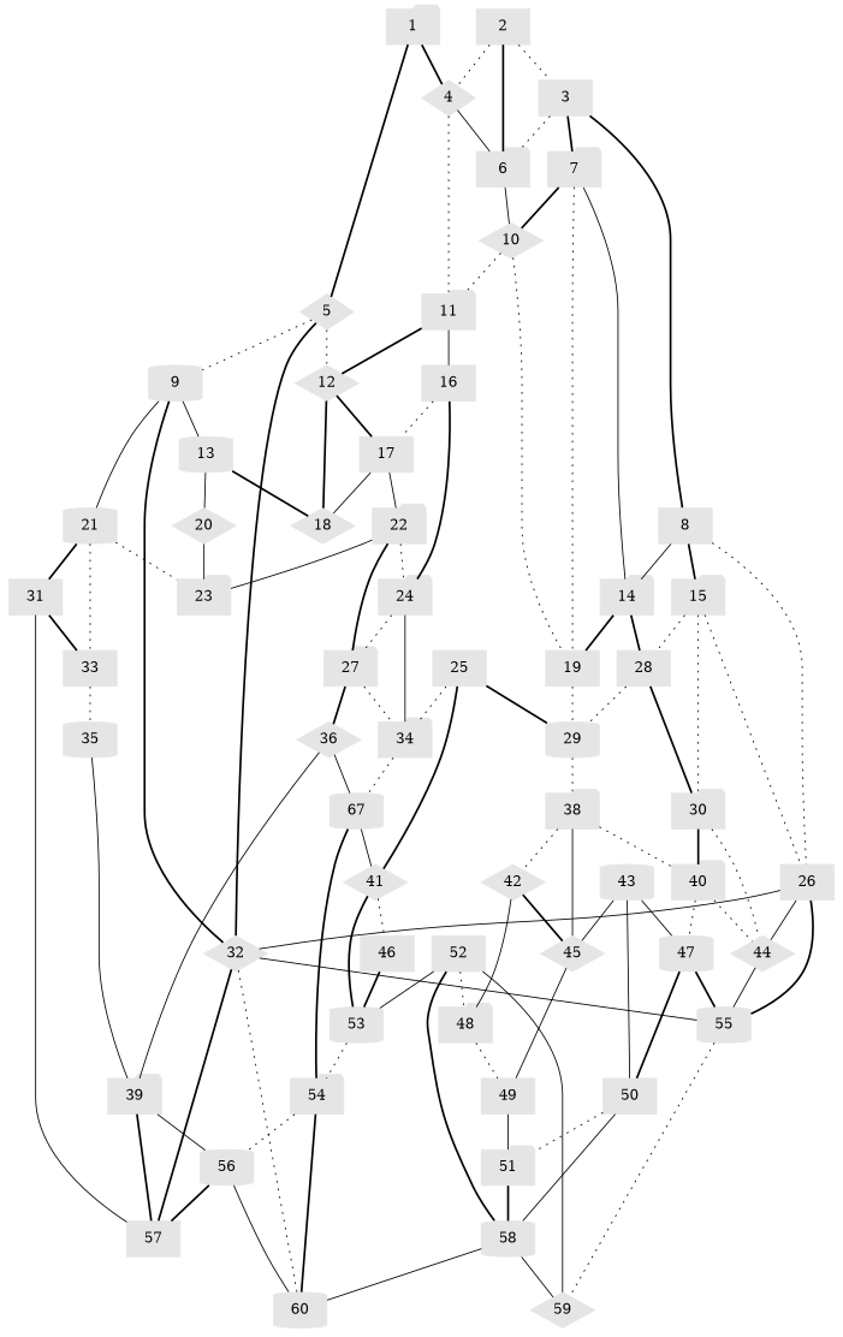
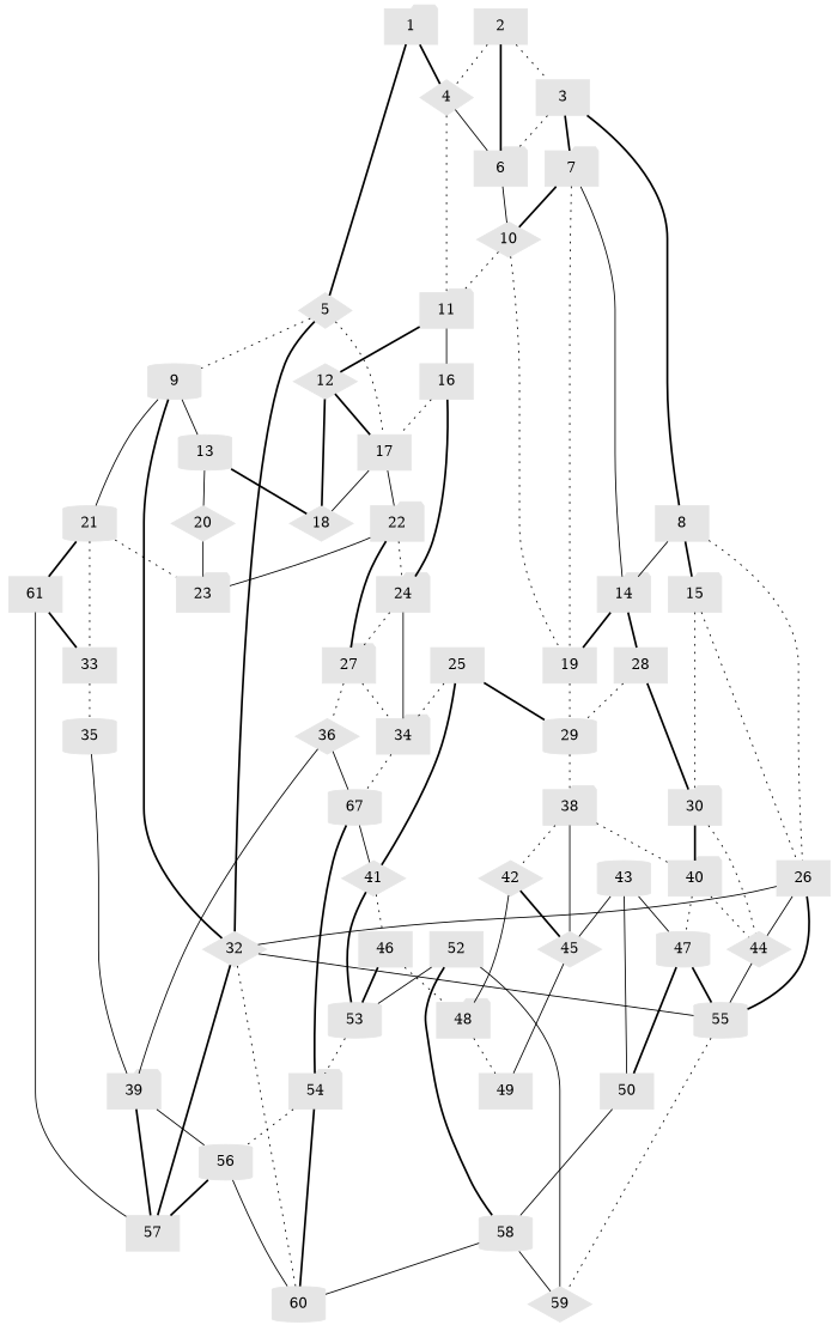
  graph {
    node [color=gray90 shape=folder style=filled]
    edge [style=dotted weight=1.0]
    4 [shape=diamond]
    1
    5 [shape=diamond]
    6
    11
    9 [shape=cylinder]
    12 [shape=diamond]
    32 [shape=diamond]
    2 [shape=box]
    3 [shape=box]
    7
    8 [shape=box]
    10 [shape=diamond]
    14
    19 [shape=box]
    15
    26 [shape=box]
    16 [shape=box]
    13 [shape=cylinder]
    21 [shape=cylinder]
    17 [shape=box]
    18 [shape=diamond]
    55 [shape=cylinder]
    57 [shape=box]
    60 [shape=cylinder]
    28 [shape=box]
    29 [shape=cylinder]
    30
    44 [shape=diamond]
    20 [shape=diamond]
    23
-   31 [shape=box]
+   31 [shape=box label=61]
    33 [shape=box]
    24
    22
    40
    27
    34
    38
    35 [shape=cylinder]
    36 [shape=diamond]
    n42 [label=67 shape=cylinder]
    25 [shape=box]
    41 [shape=diamond]
    46 [shape=box]
    53 [shape=cylinder]
    59 [shape=diamond]
    39
    42 [shape=diamond]
    45 [shape=diamond]
    47 [shape=cylinder]
    54
    56 [shape=cylinder]
    48
    49 [shape=box]
    50 [shape=box]
    43 [shape=cylinder]
-   51
    58 [shape=cylinder]
    52 [shape=box]
    4 -- 6 [style=solid]
    4 -- 11
    1 -- 4 [style=bold]
    1 -- 5 [style=bold]
    5 -- 9
-   5 -- 12
+   5 -- 17
    5 -- 32 [style=bold]
    6 -- 10 [style=solid]
    11 -- 12 [style=bold]
    11 -- 16 [style=solid]
    9 -- 32 [style=bold]
    9 -- 13 [style=solid]
    9 -- 21 [style=solid]
    12 -- 17 [style=bold]
    12 -- 18 [style=bold]
    32 -- 55 [style=solid]
    32 -- 57 [style=bold]
    32 -- 60
    2 -- 4
    2 -- 6 [style=bold]
    2 -- 3
    3 -- 6
    3 -- 7 [style=bold]
    3 -- 8 [style=bold]
    7 -- 10 [style=bold]
    7 -- 14 [style=solid]
    7 -- 19
    8 -- 14 [style=solid]
    8 -- 15 [style=bold]
    8 -- 26
    10 -- 11
    10 -- 19
    14 -- 19 [style=bold]
    14 -- 28 [style=bold]
    19 -- 29
    15 -- 26
-   15 -- 28
    15 -- 30
    26 -- 32 [style=solid]
    26 -- 55 [style=bold]
    26 -- 44 [style=solid]
    16 -- 17
    16 -- 24 [style=bold]
    13 -- 18 [style=bold weight=2.0]
    13 -- 20 [style=solid]
    21 -- 23
    21 -- 31 [style=bold]
    21 -- 33
    17 -- 18 [style=solid]
    17 -- 22 [style=solid]
    55 -- 59
    28 -- 29
    28 -- 30 [style=bold]
    29 -- 38
    30 -- 44
    30 -- 40 [style=bold]
    44 -- 55 [style=solid]
    20 -- 23 [style=solid weight=2.0]
    31 -- 57 [style=solid]
    31 -- 33 [style=bold]
    33 -- 35 [weight=2.0]
    24 -- 27
    24 -- 34 [style=solid]
    22 -- 23 [style=solid]
    22 -- 24
    22 -- 27 [style=bold]
    40 -- 44
    40 -- 47
    27 -- 34
-   27 -- 36 [style=bold]
+   27 -- 36
    34 -- n42
    38 -- 40
    38 -- 42
    38 -- 45 [style=solid]
    35 -- 39 [style=solid]
    36 -- n42 [style=solid]
    36 -- 39 [style=solid]
    n42 -- 41 [style=solid]
    n42 -- 54 [style=bold]
    25 -- 29 [style=bold]
    25 -- 34
    25 -- 41 [style=bold]
    41 -- 46
    41 -- 53 [style=bold]
    46 -- 53 [style=bold]
-   52 -- 48 [weight=2.0]
+   46 -- 48 [weight=2.0]
    53 -- 54
    39 -- 57 [style=bold]
    39 -- 56 [style=solid]
    42 -- 45 [style=bold]
    42 -- 48 [style=solid]
    45 -- 49 [style=solid]
    47 -- 55 [style=bold]
    47 -- 50 [style=bold]
    54 -- 60 [style=bold]
    54 -- 56
    56 -- 57 [style=bold]
    56 -- 60 [style=solid]
    48 -- 49
-   49 -- 51 [style=solid weight=2.0]
-   50 -- 51
    50 -- 58 [style=solid]
    43 -- 45 [style=solid]
    43 -- 47 [style=solid]
    43 -- 50 [style=solid]
-   51 -- 58 [style=bold]
    58 -- 60 [style=solid]
    58 -- 59 [style=solid]
    52 -- 53 [style=solid]
    52 -- 59 [style=solid]
    52 -- 58 [style=bold]
  }
